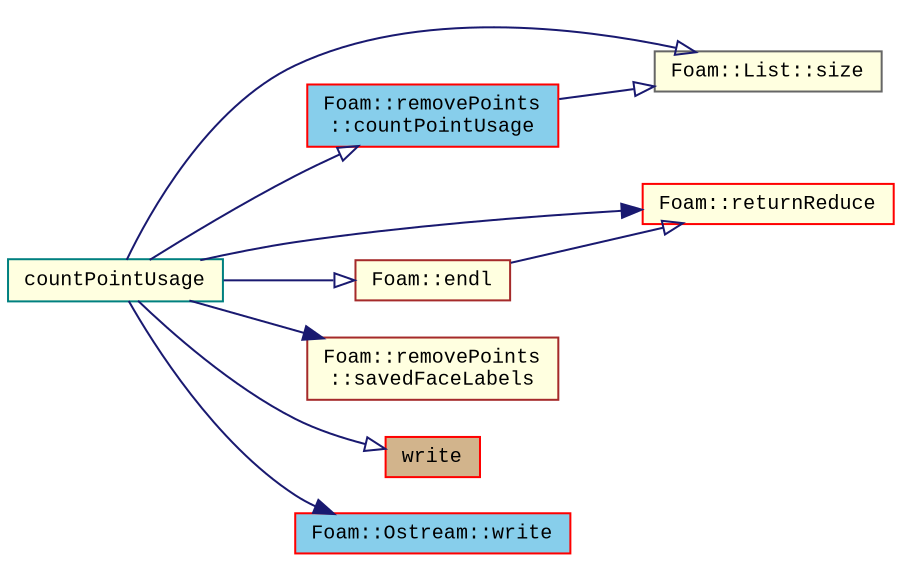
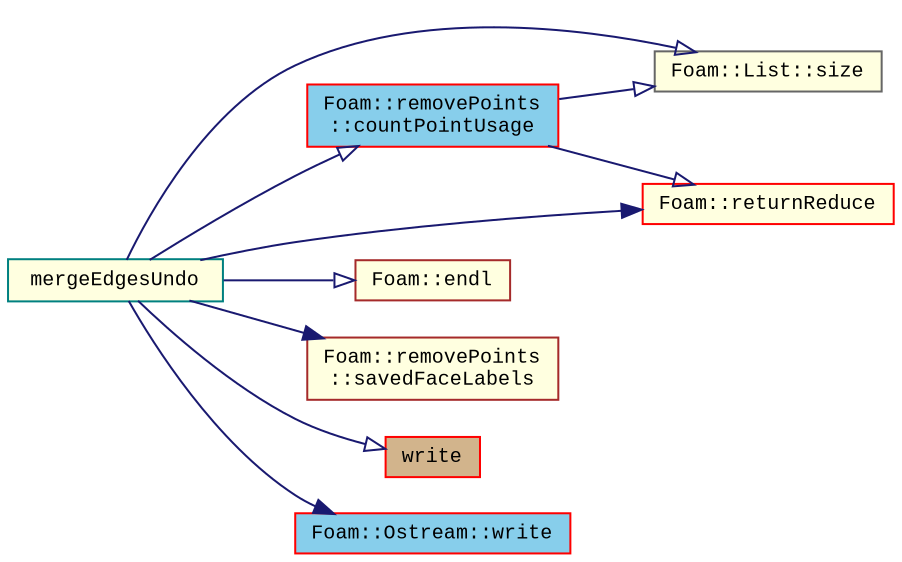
  digraph {
    fontname="Liberation Mono"
    rankdir=LR
    node [color=red fillcolor=lightyellow fontname="Liberation Mono" fontsize=10 shape=record style=filled]
    edge [arrowhead=onormal color=midnightblue fontname="Liberation Mono" fontsize=10 labelfontname=Helvetica labelfontsize=10 style=solid]
-   n1 [color=teal fontcolor=black height=0.2 label=countPointUsage width=0.4]
+   n1 [color=teal fontcolor=black height=0.2 label=mergeEdgesUndo width=0.4]
    n2 [fillcolor=skyblue height=0.2 label="Foam::removePoints\l::countPointUsage" width=0.4]
    n3 [color=gray40 height=0.2 label="Foam::List::size" width=0.4]
    n4 [height=0.2 label="Foam::returnReduce" width=0.4]
    n5 [color=brown height=0.2 label="Foam::endl" width=0.4]
    n6 [color=brown height=0.2 label="Foam::removePoints\l::savedFaceLabels" width=0.4]
    n7 [fillcolor=tan height=0.2 label=write width=0.4]
    n8 [fillcolor=skyblue height=0.2 label="Foam::Ostream::write" width=0.4]
    n1 -> n2
    n1 -> n3
    n1 -> n4 [arrowhead=normal]
    n1 -> n5
    n1 -> n6 [arrowhead=normal]
    n1 -> n7
    n1 -> n8 [arrowhead=normal]
    n2 -> n3
-   n5 -> n4
+   n2 -> n4
  }
